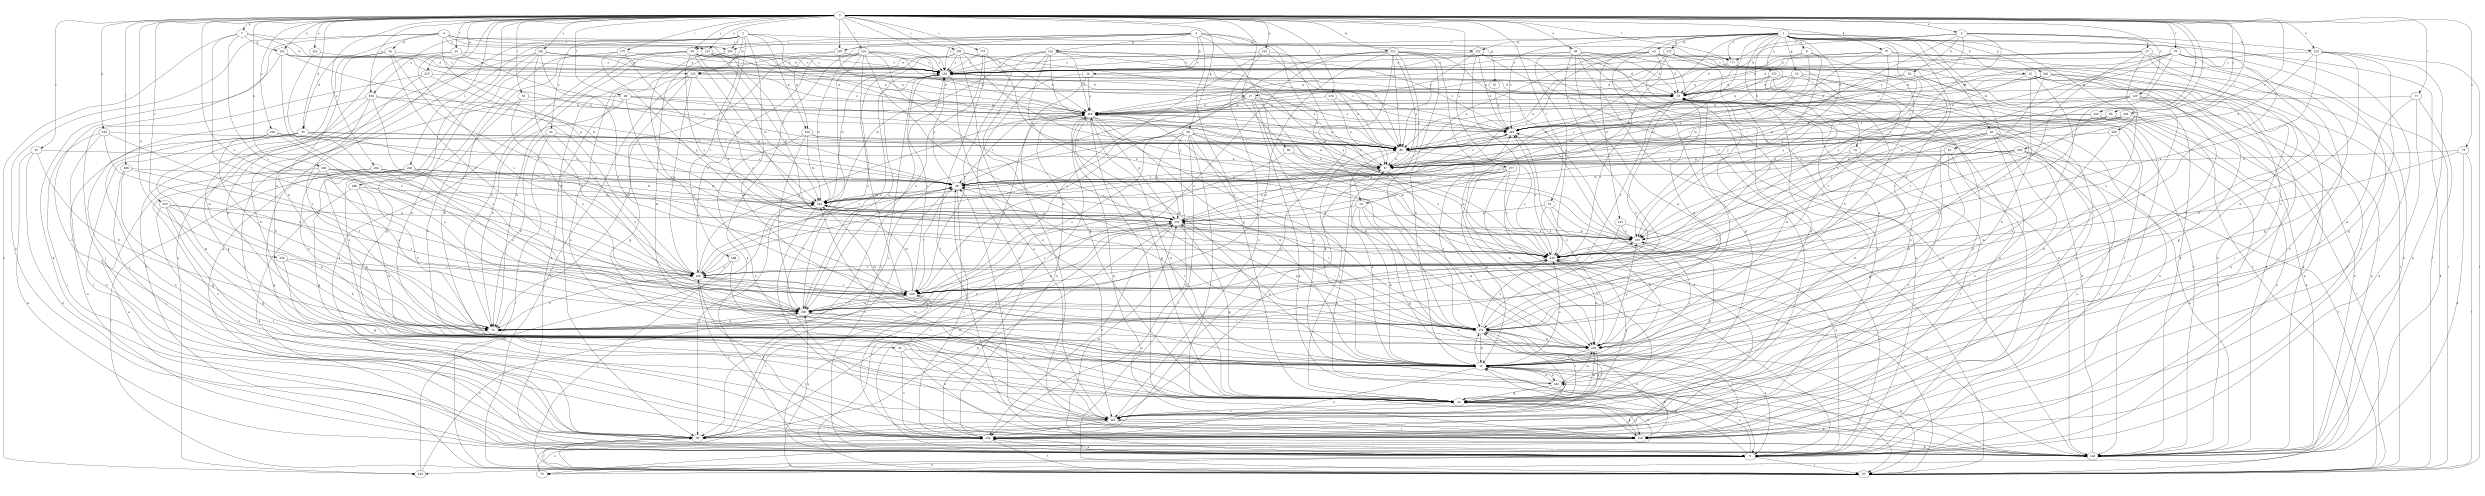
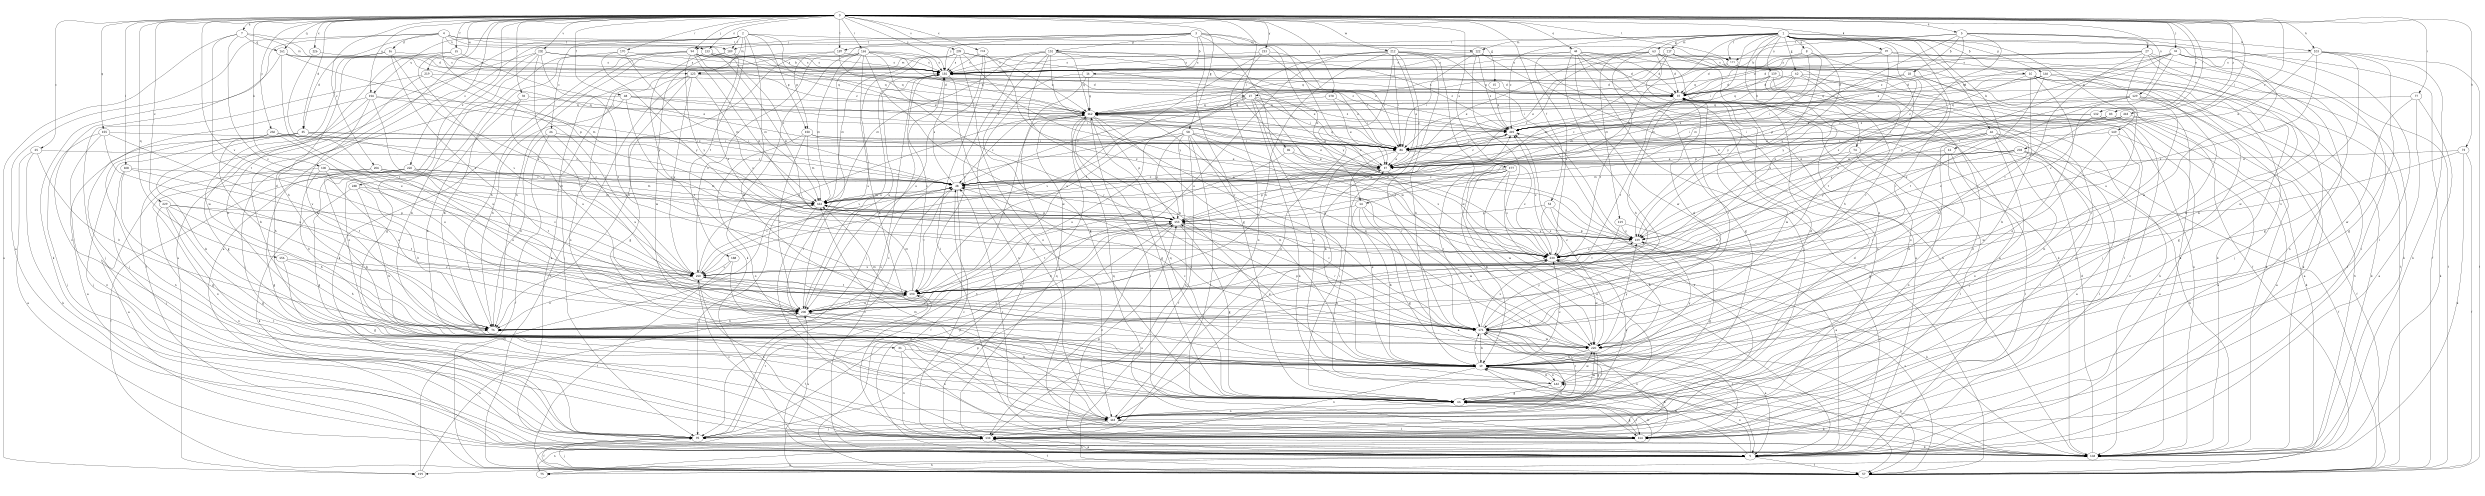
  strict digraph {
    fontname="IBM Plex Sans"
    node [fontname="IBM Plex Sans"]
    edge [fontname="IBM Plex Sans"]
    0
    5
    7
    24
    25
    31
    35
    44
    48
    53
    55
    58
    73
    77
    78
    81
    83
    86
    94
    97
    100
    103
    108
    112
    129
    132
    133
    155
    156
    161
    165
    170
    177
    178
    181
    187
    194
    202
    203
    206
    209
    210
    212
    219
    222
    224
    226
    229
    232
    233
    243
    248
    239
    249
    17
    153
    18
    27
    114
    123
    199
    37
    190
    57
    66
    19
    28
    9
    47
    104
    76
    134
    143
    230
    95
    171
    220
    162
    200
    124
    1
    8
    10
    12
    14
    46
    62
    63
    74
    117
    119
    122
    139
    142
    146
    149
    75
    2
    26
    150
    188
    189
    3
    16
    65
    151
    4
    36
    0 -> 5 [label=a]
    0 -> 7 [label=a]
    0 -> 24 [label=c]
    0 -> 25 [label=c]
    0 -> 31 [label=d]
    0 -> 35 [label=d]
    0 -> 44 [label=e]
    0 -> 48 [label=f]
    0 -> 53 [label=f]
    0 -> 55 [label=f]
    0 -> 58 [label=g]
    0 -> 73 [label=h]
    0 -> 77 [label=i]
    0 -> 78 [label=i]
    0 -> 81 [label=i]
    0 -> 83 [label=i]
    0 -> 86 [label=i]
    0 -> 94 [label=j]
    0 -> 97 [label=k]
    0 -> 100 [label=k]
    0 -> 103 [label=k]
    0 -> 108 [label=l]
    0 -> 112 [label=l]
    0 -> 129 [label=n]
    0 -> 132 [label=n]
    0 -> 133 [label=n]
    0 -> 155 [label=q]
    0 -> 156 [label=q]
    0 -> 161 [label=q]
    0 -> 165 [label=r]
    0 -> 170 [label=r]
    0 -> 177 [label=s]
    0 -> 178 [label=s]
    0 -> 181 [label=s]
    0 -> 187 [label=t]
    0 -> 194 [label=u]
    0 -> 202 [label=v]
    0 -> 203 [label=v]
    0 -> 206 [label=v]
    0 -> 209 [label=v]
    0 -> 210 [label=v]
    0 -> 212 [label=w]
    0 -> 219 [label=w]
    0 -> 222 [label=x]
    0 -> 224 [label=x]
    0 -> 226 [label=x]
    0 -> 229 [label=x]
    0 -> 232 [label=y]
    0 -> 233 [label=y]
    0 -> 243 [label=z]
    0 -> 248 [label=z]
    5 -> 103 [label=k]
    5 -> 112 [label=l]
    5 -> 239 [label=y]
    5 -> 249 [label=z]
    5 -> 17 [label=b]
    5 -> 153 [label=p]
    5 -> 18 [label=b]
    5 -> 27 [label=c]
    5 -> 114 [label=l]
    7 -> 161 [label=q]
    7 -> 210 [label=v]
    7 -> 123 [label=m]
    7 -> 199 [label=u]
    7 -> 37 [label=d]
    7 -> 190 [label=t]
    24 -> 181 [label=s]
    24 -> 210 [label=v]
    24 -> 239 [label=y]
    24 -> 249 [label=z]
    24 -> 57 [label=f]
    24 -> 66 [label=g]
    24 -> 19 [label=b]
    24 -> 28 [label=c]
    25 -> 9 [label=a]
    25 -> 47 [label=e]
    25 -> 104 [label=k]
    25 -> 76 [label=h]
    31 -> 19 [label=b]
    31 -> 134 [label=n]
    31 -> 143 [label=o]
    35 -> 86 [label=i]
    35 -> 19 [label=b]
    35 -> 28 [label=c]
    35 -> 9 [label=a]
    35 -> 230 [label=x]
    35 -> 95 [label=j]
    44 -> 181 [label=s]
    44 -> 37 [label=d]
    44 -> 66 [label=g]
    44 -> 9 [label=a]
    44 -> 104 [label=k]
    44 -> 230 [label=x]
    44 -> 95 [label=j]
    44 -> 171 [label=r]
    44 -> 220 [label=w]
    48 -> 86 [label=i]
    48 -> 249 [label=z]
    48 -> 190 [label=t]
    48 -> 76 [label=h]
    48 -> 95 [label=j]
    48 -> 162 [label=q]
    53 -> 153 [label=p]
    53 -> 19 [label=b]
    53 -> 9 [label=a]
    53 -> 230 [label=x]
-   55 -> 181 [label=s]
    55 -> 210 [label=v]
    55 -> 19 [label=b]
    55 -> 47 [label=e]
    58 -> 86 [label=i]
    58 -> 210 [label=v]
    58 -> 153 [label=p]
    58 -> 114 [label=l]
    58 -> 57 [label=f]
    58 -> 19 [label=b]
    58 -> 134 [label=n]
    58 -> 230 [label=x]
    58 -> 171 [label=r]
    58 -> 200 [label=u]
    73 -> 57 [label=f]
    73 -> 47 [label=e]
    73 -> 104 [label=k]
    73 -> 230 [label=x]
    77 -> 9 [label=a]
    77 -> 104 [label=k]
    77 -> 220 [label=w]
    77 -> 162 [label=q]
    78 -> 19 [label=b]
    78 -> 162 [label=q]
    78 -> 200 [label=u]
    81 -> 47 [label=e]
    81 -> 134 [label=n]
    81 -> 230 [label=x]
    83 -> 86 [label=i]
    83 -> 239 [label=y]
    83 -> 249 [label=z]
    83 -> 9 [label=a]
    83 -> 104 [label=k]
    86 -> 47 [label=e]
    86 -> 104 [label=k]
    86 -> 230 [label=x]
    86 -> 162 [label=q]
    94 -> 181 [label=s]
    94 -> 239 [label=y]
    94 -> 153 [label=p]
    94 -> 19 [label=b]
    94 -> 28 [label=c]
    94 -> 104 [label=k]
    94 -> 76 [label=h]
    94 -> 162 [label=q]
    94 -> 124 [label=m]
    97 -> 181 [label=s]
    97 -> 239 [label=y]
    97 -> 57 [label=f]
    97 -> 104 [label=k]
    97 -> 162 [label=q]
    97 -> 124 [label=m]
    100 -> 210 [label=v]
    100 -> 28 [label=c]
    100 -> 9 [label=a]
    100 -> 76 [label=h]
    100 -> 200 [label=u]
    100 -> 124 [label=m]
    103 -> 181 [label=s]
    103 -> 57 [label=f]
    103 -> 66 [label=g]
    103 -> 47 [label=e]
    103 -> 104 [label=k]
    103 -> 230 [label=x]
    103 -> 220 [label=w]
    108 -> 190 [label=t]
    108 -> 66 [label=g]
    108 -> 28 [label=c]
    108 -> 95 [label=j]
    112 -> 37 [label=d]
    112 -> 104 [label=k]
    112 -> 171 [label=r]
    112 -> 162 [label=q]
    129 -> 249 [label=z]
    129 -> 153 [label=p]
    129 -> 114 [label=l]
    129 -> 9 [label=a]
    129 -> 104 [label=k]
    129 -> 230 [label=x]
    129 -> 171 [label=r]
    129 -> 162 [label=q]
    132 -> 86 [label=i]
    132 -> 249 [label=z]
    132 -> 9 [label=a]
    132 -> 134 [label=n]
    132 -> 230 [label=x]
    133 -> 181 [label=s]
    133 -> 239 [label=y]
    133 -> 249 [label=z]
    133 -> 153 [label=p]
    133 -> 162 [label=q]
    155 -> 86 [label=i]
    155 -> 210 [label=v]
    155 -> 134 [label=n]
    155 -> 95 [label=j]
    155 -> 200 [label=u]
    156 -> 210 [label=v]
    156 -> 66 [label=g]
    156 -> 76 [label=h]
    161 -> 86 [label=i]
    161 -> 181 [label=s]
    161 -> 104 [label=k]
    161 -> 200 [label=u]
    161 -> 124 [label=m]
    165 -> 181 [label=s]
    165 -> 210 [label=v]
    165 -> 249 [label=z]
    165 -> 114 [label=l]
    165 -> 19 [label=b]
    165 -> 104 [label=k]
    165 -> 76 [label=h]
    165 -> 171 [label=r]
    165 -> 220 [label=w]
    165 -> 162 [label=q]
    165 -> 124 [label=m]
    170 -> 181 [label=s]
    170 -> 239 [label=y]
    170 -> 66 [label=g]
    170 -> 124 [label=m]
    177 -> 19 [label=b]
    177 -> 28 [label=c]
    177 -> 143 [label=o]
    177 -> 230 [label=x]
    177 -> 171 [label=r]
    177 -> 220 [label=w]
    178 -> 86 [label=i]
    178 -> 47 [label=e]
    178 -> 162 [label=q]
    181 -> 37 [label=d]
    181 -> 143 [label=o]
    181 -> 95 [label=j]
    181 -> 200 [label=u]
    187 -> 181 [label=s]
    187 -> 9 [label=a]
    187 -> 143 [label=o]
    187 -> 162 [label=q]
    194 -> 66 [label=g]
    194 -> 28 [label=c]
    194 -> 76 [label=h]
    194 -> 95 [label=j]
    194 -> 162 [label=q]
    194 -> 200 [label=u]
    202 -> 181 [label=s]
    202 -> 249 [label=z]
    202 -> 190 [label=t]
    202 -> 57 [label=f]
    202 -> 19 [label=b]
    202 -> 143 [label=o]
    202 -> 200 [label=u]
    203 -> 239 [label=y]
    203 -> 114 [label=l]
    203 -> 57 [label=f]
    203 -> 28 [label=c]
    203 -> 47 [label=e]
    203 -> 104 [label=k]
    203 -> 124 [label=m]
    206 -> 66 [label=g]
    206 -> 28 [label=c]
    206 -> 143 [label=o]
    206 -> 200 [label=u]
    206 -> 124 [label=m]
    209 -> 181 [label=s]
    209 -> 239 [label=y]
    209 -> 47 [label=e]
    209 -> 143 [label=o]
    209 -> 162 [label=q]
    209 -> 200 [label=u]
    209 -> 124 [label=m]
    210 -> 190 [label=t]
    210 -> 28 [label=c]
    210 -> 76 [label=h]
    210 -> 134 [label=n]
    210 -> 230 [label=x]
    210 -> 171 [label=r]
    210 -> 162 [label=q]
    212 -> 86 [label=i]
    212 -> 181 [label=s]
    212 -> 239 [label=y]
    212 -> 37 [label=d]
    212 -> 190 [label=t]
    212 -> 19 [label=b]
    212 -> 47 [label=e]
    212 -> 76 [label=h]
    212 -> 134 [label=n]
    212 -> 171 [label=r]
    212 -> 220 [label=w]
    212 -> 200 [label=u]
    219 -> 210 [label=v]
    219 -> 37 [label=d]
    219 -> 19 [label=b]
    219 -> 95 [label=j]
    222 -> 190 [label=t]
    222 -> 57 [label=f]
    222 -> 66 [label=g]
    222 -> 19 [label=b]
    222 -> 28 [label=c]
    222 -> 124 [label=m]
    224 -> 181 [label=s]
    224 -> 114 [label=l]
    224 -> 230 [label=x]
    224 -> 200 [label=u]
    226 -> 181 [label=s]
    226 -> 190 [label=t]
    229 -> 153 [label=p]
    229 -> 114 [label=l]
    229 -> 190 [label=t]
    229 -> 66 [label=g]
    229 -> 76 [label=h]
    229 -> 134 [label=n]
    232 -> 86 [label=i]
    232 -> 28 [label=c]
    232 -> 76 [label=h]
    232 -> 134 [label=n]
    232 -> 200 [label=u]
    233 -> 86 [label=i]
    233 -> 181 [label=s]
    233 -> 47 [label=e]
    233 -> 143 [label=o]
    233 -> 200 [label=u]
    243 -> 86 [label=i]
    243 -> 249 [label=z]
    243 -> 57 [label=f]
    243 -> 47 [label=e]
    248 -> 19 [label=b]
    248 -> 104 [label=k]
    248 -> 76 [label=h]
    248 -> 124 [label=m]
    239 -> 153 [label=p]
    239 -> 66 [label=g]
    239 -> 230 [label=x]
    249 -> 86 [label=i]
    17 -> 86 [label=i]
    17 -> 210 [label=v]
    17 -> 249 [label=z]
    17 -> 28 [label=c]
    17 -> 104 [label=k]
    17 -> 230 [label=x]
    17 -> 162 [label=q]
    17 -> 142 [label=o]
    153 -> 239 [label=y]
    153 -> 249 [label=z]
    153 -> 190 [label=t]
    153 -> 66 [label=g]
    153 -> 76 [label=h]
    153 -> 134 [label=n]
    153 -> 171 [label=r]
    153 -> 124 [label=m]
    18 -> 37 [label=d]
    18 -> 66 [label=g]
    18 -> 230 [label=x]
    18 -> 162 [label=q]
    27 -> 181 [label=s]
    27 -> 114 [label=l]
    27 -> 37 [label=d]
    27 -> 190 [label=t]
    27 -> 19 [label=b]
    27 -> 134 [label=n]
    27 -> 162 [label=q]
    27 -> 200 [label=u]
    114 -> 66 [label=g]
    114 -> 19 [label=b]
    114 -> 28 [label=c]
    114 -> 162 [label=q]
    123 -> 210 [label=v]
    123 -> 37 [label=d]
    123 -> 57 [label=f]
    123 -> 66 [label=g]
    123 -> 230 [label=x]
    123 -> 95 [label=j]
    199 -> 200 [label=u]
    199 -> 124 [label=m]
    37 -> 181 [label=s]
    37 -> 190 [label=t]
    37 -> 104 [label=k]
    37 -> 76 [label=h]
    37 -> 171 [label=r]
    37 -> 220 [label=w]
    37 -> 162 [label=q]
    190 -> 181 [label=s]
    190 -> 57 [label=f]
    190 -> 200 [label=u]
    190 -> 124 [label=m]
    57 -> 230 [label=x]
    57 -> 95 [label=j]
    66 -> 86 [label=i]
    66 -> 114 [label=l]
    66 -> 104 [label=k]
    66 -> 143 [label=o]
    66 -> 230 [label=x]
    66 -> 171 [label=r]
    66 -> 220 [label=w]
    66 -> 162 [label=q]
    19 -> 239 [label=y]
    19 -> 37 [label=d]
    19 -> 57 [label=f]
    19 -> 28 [label=c]
    19 -> 47 [label=e]
    19 -> 104 [label=k]
    19 -> 134 [label=n]
    19 -> 143 [label=o]
    19 -> 230 [label=x]
    19 -> 171 [label=r]
    19 -> 142 [label=o]
    28 -> 181 [label=s]
    28 -> 190 [label=t]
    28 -> 57 [label=f]
    28 -> 47 [label=e]
    28 -> 124 [label=m]
    9 -> 181 [label=s]
    9 -> 153 [label=p]
    9 -> 199 [label=u]
    9 -> 57 [label=f]
    9 -> 19 [label=b]
    9 -> 134 [label=n]
    9 -> 200 [label=u]
    9 -> 142 [label=o]
    9 -> 75 [label=h]
    47 -> 249 [label=z]
    47 -> 153 [label=p]
    47 -> 57 [label=f]
    47 -> 28 [label=c]
    47 -> 162 [label=q]
    104 -> 37 [label=d]
    76 -> 28 [label=c]
    134 -> 210 [label=v]
    134 -> 249 [label=z]
    134 -> 57 [label=f]
    134 -> 28 [label=c]
    134 -> 9 [label=a]
    134 -> 104 [label=k]
    134 -> 162 [label=q]
    143 -> 114 [label=l]
    143 -> 37 [label=d]
    143 -> 47 [label=e]
    143 -> 134 [label=n]
    143 -> 95 [label=j]
    143 -> 171 [label=r]
    143 -> 124 [label=m]
    230 -> 210 [label=v]
    230 -> 249 [label=z]
    230 -> 104 [label=k]
    230 -> 220 [label=w]
    95 -> 153 [label=p]
    95 -> 190 [label=t]
    95 -> 57 [label=f]
    95 -> 28 [label=c]
    171 -> 210 [label=v]
    171 -> 239 [label=y]
    171 -> 153 [label=p]
    171 -> 114 [label=l]
    171 -> 37 [label=d]
    171 -> 19 [label=b]
    171 -> 28 [label=c]
    171 -> 9 [label=a]
    171 -> 134 [label=n]
    171 -> 230 [label=x]
    171 -> 220 [label=w]
    171 -> 124 [label=m]
    220 -> 239 [label=y]
    220 -> 249 [label=z]
    220 -> 66 [label=g]
    220 -> 19 [label=b]
    220 -> 162 [label=q]
    162 -> 249 [label=z]
    162 -> 153 [label=p]
    162 -> 114 [label=l]
    162 -> 66 [label=g]
    162 -> 19 [label=b]
    162 -> 28 [label=c]
    162 -> 9 [label=a]
    162 -> 200 [label=u]
    200 -> 181 [label=s]
    200 -> 190 [label=t]
    200 -> 76 [label=h]
    200 -> 171 [label=r]
    124 -> 153 [label=p]
    124 -> 114 [label=l]
    124 -> 95 [label=j]
    1 -> 86 [label=i]
    1 -> 112 [label=l]
    1 -> 187 [label=t]
    1 -> 239 [label=y]
    1 -> 249 [label=z]
    1 -> 57 [label=f]
    1 -> 230 [label=x]
    1 -> 171 [label=r]
    1 -> 220 [label=w]
    1 -> 8 [label=a]
    1 -> 10 [label=b]
    1 -> 12 [label=b]
    1 -> 14 [label=b]
    1 -> 46 [label=e]
    1 -> 62 [label=g]
    1 -> 63 [label=g]
    1 -> 74 [label=h]
    1 -> 117 [label=m]
    1 -> 119 [label=m]
    1 -> 122 [label=m]
    1 -> 139 [label=o]
    1 -> 142 [label=o]
    1 -> 146 [label=p]
    1 -> 149 [label=p]
    8 -> 239 [label=y]
    8 -> 123 [label=m]
    8 -> 37 [label=d]
    8 -> 230 [label=x]
    8 -> 124 [label=m]
    10 -> 37 [label=d]
    10 -> 19 [label=b]
    10 -> 104 [label=k]
    10 -> 230 [label=x]
    10 -> 95 [label=j]
    10 -> 142 [label=o]
    10 -> 75 [label=h]
    12 -> 114 [label=l]
    12 -> 66 [label=g]
    12 -> 47 [label=e]
    12 -> 171 [label=r]
    14 -> 153 [label=p]
    14 -> 66 [label=g]
    14 -> 19 [label=b]
    14 -> 9 [label=a]
    14 -> 220 [label=w]
    46 -> 86 [label=i]
    46 -> 114 [label=l]
    46 -> 190 [label=t]
    46 -> 19 [label=b]
    46 -> 9 [label=a]
    46 -> 47 [label=e]
    46 -> 143 [label=o]
    46 -> 95 [label=j]
    62 -> 86 [label=i]
    62 -> 114 [label=l]
    62 -> 37 [label=d]
    62 -> 190 [label=t]
    62 -> 28 [label=c]
    62 -> 220 [label=w]
    62 -> 162 [label=q]
    63 -> 181 [label=s]
    63 -> 37 [label=d]
    63 -> 190 [label=t]
    63 -> 57 [label=f]
    63 -> 28 [label=c]
    63 -> 9 [label=a]
    63 -> 47 [label=e]
    63 -> 134 [label=n]
    74 -> 114 [label=l]
    74 -> 47 [label=e]
    74 -> 76 [label=h]
    74 -> 143 [label=o]
    117 -> 181 [label=s]
    117 -> 47 [label=e]
    117 -> 104 [label=k]
    117 -> 134 [label=n]
    117 -> 143 [label=o]
    117 -> 124 [label=m]
    119 -> 239 [label=y]
    119 -> 190 [label=t]
    119 -> 9 [label=a]
    122 -> 86 [label=i]
    122 -> 181 [label=s]
    122 -> 249 [label=z]
    122 -> 57 [label=f]
    122 -> 9 [label=a]
    122 -> 104 [label=k]
    139 -> 86 [label=i]
    139 -> 37 [label=d]
    139 -> 104 [label=k]
    139 -> 76 [label=h]
    139 -> 134 [label=n]
    139 -> 124 [label=m]
    142 -> 66 [label=g]
    142 -> 19 [label=b]
    142 -> 220 [label=w]
    142 -> 200 [label=u]
    146 -> 86 [label=i]
    146 -> 249 [label=z]
    146 -> 37 [label=d]
    146 -> 190 [label=t]
-   146 -> 9 [label=a]
+   149 -> 9 [label=a]
    146 -> 104 [label=k]
    146 -> 95 [label=j]
    149 -> 86 [label=i]
    149 -> 19 [label=b]
    149 -> 220 [label=w]
    75 -> 153 [label=p]
    75 -> 19 [label=b]
    75 -> 134 [label=n]
    2 -> 194 [label=u]
    2 -> 123 [label=m]
    2 -> 199 [label=u]
    2 -> 9 [label=a]
    2 -> 47 [label=e]
    2 -> 220 [label=w]
    2 -> 122 [label=m]
    2 -> 26 [label=c]
    2 -> 150 [label=p]
    2 -> 188 [label=t]
    2 -> 189 [label=t]
    26 -> 86 [label=i]
    26 -> 57 [label=f]
    26 -> 76 [label=h]
    26 -> 200 [label=u]
    150 -> 86 [label=i]
    150 -> 47 [label=e]
    150 -> 143 [label=o]
    150 -> 200 [label=u]
    150 -> 124 [label=m]
    188 -> 210 [label=v]
    188 -> 57 [label=f]
    188 -> 143 [label=o]
    189 -> 181 [label=s]
    189 -> 76 [label=h]
    189 -> 230 [label=x]
    189 -> 220 [label=w]
    3 -> 94 [label=j]
    3 -> 181 [label=s]
    3 -> 66 [label=g]
    3 -> 230 [label=x]
    3 -> 220 [label=w]
    3 -> 14 [label=b]
    3 -> 150 [label=p]
    3 -> 189 [label=t]
    3 -> 16 [label=b]
    3 -> 65 [label=g]
    3 -> 151 [label=p]
    16 -> 114 [label=l]
    16 -> 37 [label=d]
    16 -> 134 [label=n]
    16 -> 162 [label=q]
    65 -> 249 [label=z]
    151 -> 86 [label=i]
    151 -> 181 [label=s]
    151 -> 239 [label=y]
    151 -> 249 [label=z]
    151 -> 190 [label=t]
    151 -> 66 [label=g]
    151 -> 19 [label=b]
    151 -> 171 [label=r]
    151 -> 162 [label=q]
    151 -> 124 [label=m]
    4 -> 35 [label=d]
    4 -> 112 [label=l]
    4 -> 133 [label=n]
    4 -> 17 [label=b]
    4 -> 153 [label=p]
    4 -> 9 [label=a]
    4 -> 134 [label=n]
    4 -> 189 [label=t]
    4 -> 36 [label=d]
    36 -> 181 [label=s]
    36 -> 210 [label=v]
    36 -> 76 [label=h]
    36 -> 230 [label=x]
    36 -> 220 [label=w]
  }
